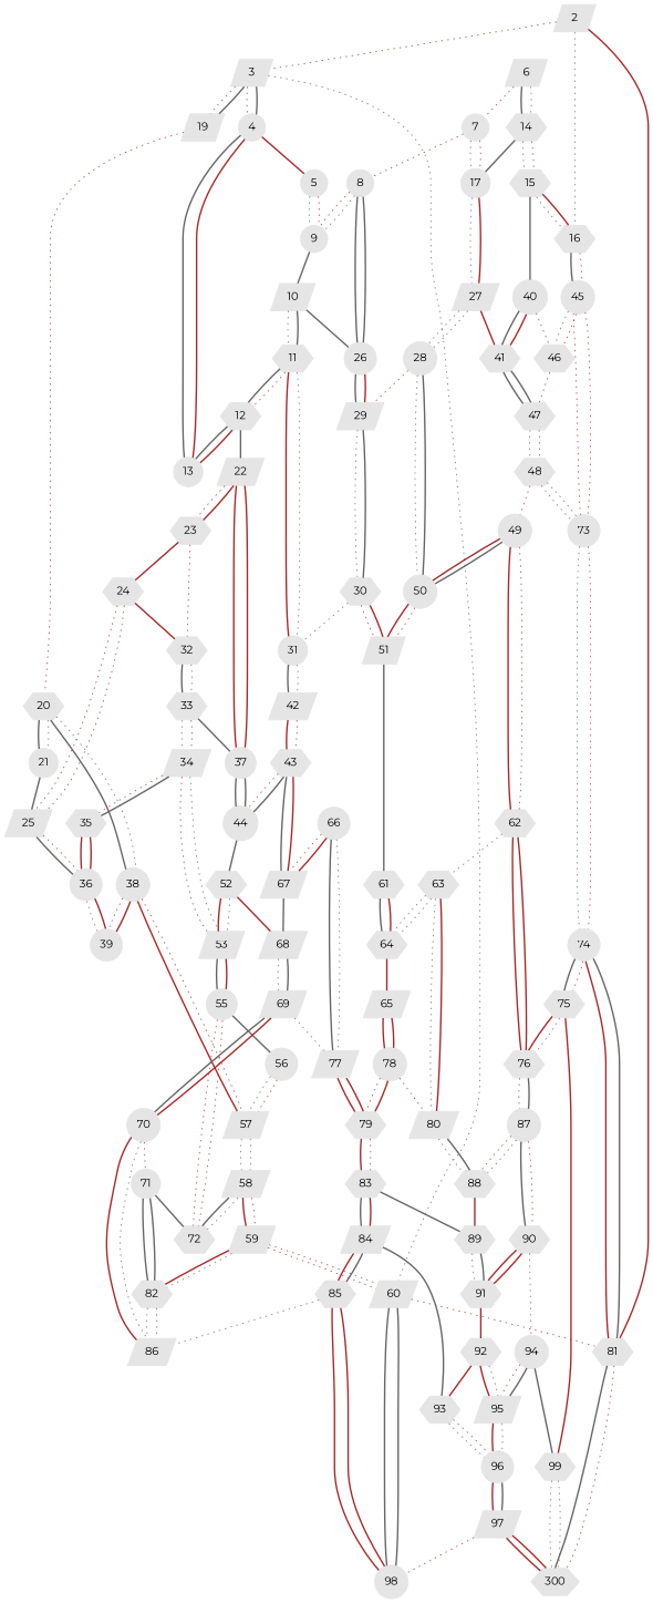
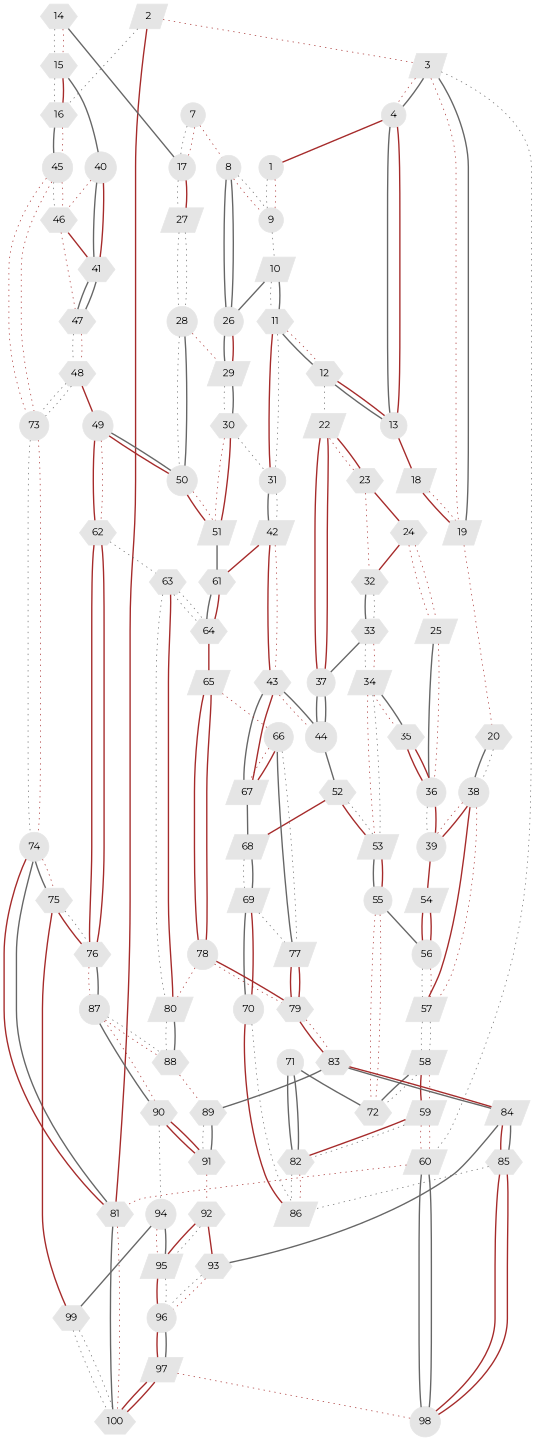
  graph {
    fontname=Montserrat
    node [color=gray90 fontname=Montserrat shape=hexagon style=filled]
    edge [color=brown fontname=Montserrat style=bold]
    2 [shape=parallelogram]
    3 [shape=parallelogram]
    16
    81
-   6 [shape=parallelogram]
    7 [shape=circle]
    14
    4 [shape=circle]
    19 [shape=parallelogram]
    60 [shape=parallelogram]
    45 [shape=circle]
-   100 [label=300]
-   5 [shape=circle]
+   100
+   5 [shape=circle label=1]
    13 [shape=circle]
    20
    98 [shape=circle]
    9 [shape=circle]
+   18 [shape=parallelogram]
    10 [shape=parallelogram]
    8 [shape=circle]
    17 [shape=circle]
    15
    26 [shape=circle]
    27 [shape=parallelogram]
    29 [shape=parallelogram]
    11
    12
    31 [shape=circle]
    22 [shape=parallelogram]
    42 [shape=parallelogram]
    23
    37 [shape=circle]
    40 [shape=circle]
    41
    46
    73 [shape=circle]
    28 [shape=circle]
-   21 [shape=circle]
    38 [shape=circle]
    25 [shape=parallelogram]
    39 [shape=circle]
    57 [shape=parallelogram]
    36 [shape=circle]
    24
    32
    44 [shape=circle]
    33
    30
    50 [shape=circle]
    47
    51 [shape=parallelogram]
    61
    43
    34 [shape=parallelogram]
    35
    53 [shape=parallelogram]
    55 [shape=circle]
+   54 [shape=parallelogram]
    52
    58 [shape=parallelogram]
    56 [shape=circle]
    48
    67 [shape=parallelogram]
    64
    68 [shape=parallelogram]
    74 [shape=circle]
    49 [shape=circle]
    62
    63
    76
    69 [shape=parallelogram]
    72
    59 [shape=parallelogram]
    82
    86 [shape=parallelogram]
    65 [shape=parallelogram]
    80 [shape=parallelogram]
    87 [shape=circle]
    88
    66 [shape=circle]
    78 [shape=circle]
    77 [shape=parallelogram]
    79
    70 [shape=circle]
    71 [shape=circle]
    75
    99
    90
    83
    84 [shape=parallelogram]
    89
    85
    93
    91
    96 [shape=circle]
    94 [shape=circle]
    92
    95 [shape=parallelogram]
    97 [shape=parallelogram]
    2 -- 3 [style=dotted]
    2 -- 16 [color=gray40 style=dotted]
    2 -- 81
    3 -- 4 [style=dotted]
    3 -- 4 [color=gray40]
    3 -- 19 [style=dotted]
    3 -- 19 [color=gray40]
    3 -- 60 [color=gray40 style=dotted]
    16 -- 45 [color=gray40]
    16 -- 45 [style=dotted]
    81 -- 100 [color=gray40]
    81 -- 100 [style=dotted]
-   6 -- 7 [style=dotted]
-   6 -- 14 [color=gray40]
-   6 -- 14 [color=gray40 style=dotted]
    7 -- 8 [style=dotted]
    7 -- 17 [color=gray40 style=dotted]
    7 -- 17 [style=dotted]
    14 -- 17 [color=gray40]
    14 -- 15 [color=gray40 style=dotted]
    14 -- 15 [style=dotted]
    4 -- 5
    4 -- 13 [color=gray40]
    4 -- 13
    19 -- 20 [style=dotted]
    60 -- 81 [style=dotted]
    60 -- 98 [color=gray40]
    60 -- 98 [color=gray40]
    45 -- 46 [color=gray40 style=dotted]
    45 -- 46 [style=dotted]
    45 -- 73 [style=dotted]
    45 -- 73 [style=dotted]
    5 -- 9 [color=gray40 style=dotted]
    5 -- 9 [style=dotted]
-   20 -- 21 [color=gray40]
-   20 -- 21 [color=gray40 style=dotted]
+   13 -- 18
    20 -- 38 [color=gray40]
    20 -- 38 [color=gray40 style=dotted]
-   9 -- 10 [color=gray40]
+   9 -- 10 [color=gray40 style=dotted]
+   18 -- 19
+   18 -- 19 [style=dotted]
    10 -- 26 [color=gray40]
    10 -- 11 [color=gray40 style=dotted]
    10 -- 11 [color=gray40]
    8 -- 9 [style=dotted]
    8 -- 9 [color=gray40 style=dotted]
    8 -- 26 [color=gray40]
    8 -- 26 [color=gray40]
    17 -- 27 [color=gray40 style=dotted]
    17 -- 27
    15 -- 16 [color=gray40 style=dotted]
    15 -- 16
    15 -- 40 [color=gray40]
    26 -- 29 [color=gray40]
    26 -- 29
-   27 -- 41
+   46 -- 41
    27 -- 28 [color=gray40 style=dotted]
    27 -- 28 [color=gray40 style=dotted]
    29 -- 30 [color=gray40 style=dotted]
    29 -- 30 [color=gray40]
    11 -- 12 [color=gray40]
    11 -- 12 [style=dotted]
    11 -- 31
    11 -- 31 [color=gray40 style=dotted]
    12 -- 13 [color=gray40]
    12 -- 13
-   12 -- 22 [color=gray40]
+   12 -- 22 [color=gray40 style=dotted]
    31 -- 42 [color=gray40]
    31 -- 42 [color=gray40 style=dotted]
    22 -- 23 [style=dotted]
    22 -- 23
    22 -- 37
    22 -- 37
+   42 -- 61
    42 -- 43
    42 -- 43 [style=dotted]
    23 -- 24
    23 -- 32 [style=dotted]
    37 -- 44 [color=gray40]
    37 -- 44 [color=gray40]
    40 -- 41 [color=gray40]
    40 -- 41
    40 -- 46 [style=dotted]
    41 -- 47 [color=gray40]
    41 -- 47 [color=gray40]
    46 -- 47 [style=dotted]
    73 -- 74 [color=gray40 style=dotted]
    73 -- 74 [style=dotted]
    28 -- 29 [style=dotted]
    28 -- 50 [color=gray40 style=dotted]
    28 -- 50 [color=gray40]
-   21 -- 25 [color=gray40]
    38 -- 39 [style=dotted]
    38 -- 39
    38 -- 57
    38 -- 57 [style=dotted]
    25 -- 36 [color=gray40]
    25 -- 36 [style=dotted]
+   39 -- 54
    57 -- 58 [color=gray40 style=dotted]
    57 -- 58 [color=gray40 style=dotted]
    36 -- 39 [color=gray40 style=dotted]
    36 -- 39
    24 -- 25 [style=dotted]
    24 -- 25 [style=dotted]
    24 -- 32
    32 -- 33 [color=gray40]
    32 -- 33 [color=gray40 style=dotted]
    44 -- 52 [color=gray40]
    33 -- 37 [color=gray40]
    33 -- 34 [color=gray40 style=dotted]
    33 -- 34 [style=dotted]
    30 -- 31 [color=gray40 style=dotted]
    30 -- 51 [style=dotted]
    30 -- 51
    50 -- 51
    50 -- 51 [style=dotted]
    47 -- 48 [color=gray40 style=dotted]
    47 -- 48 [style=dotted]
    51 -- 61 [color=gray40]
    61 -- 64 [color=gray40]
    61 -- 64
    43 -- 44 [style=dotted]
    43 -- 44 [color=gray40]
    43 -- 67 [color=gray40]
    43 -- 67
    34 -- 35 [style=dotted]
    34 -- 35 [color=gray40]
    34 -- 53 [style=dotted]
    34 -- 53 [color=gray40 style=dotted]
    35 -- 36
    35 -- 36
    53 -- 55 [color=gray40]
    53 -- 55
    55 -- 56 [color=gray40]
    55 -- 72 [style=dotted]
    55 -- 72 [style=dotted]
+   54 -- 56
+   54 -- 56
    52 -- 53
    52 -- 53 [color=gray40 style=dotted]
    52 -- 68
    58 -- 72 [color=gray40]
    58 -- 72 [color=gray40 style=dotted]
    58 -- 59
    58 -- 59 [style=dotted]
    56 -- 57 [color=gray40 style=dotted]
    56 -- 57 [style=dotted]
    48 -- 73 [color=gray40 style=dotted]
    48 -- 73 [color=gray40 style=dotted]
-   48 -- 49 [style=dotted]
+   48 -- 49
    67 -- 68 [color=gray40]
    64 -- 65
    68 -- 69 [color=gray40 style=dotted]
    68 -- 69 [color=gray40]
    74 -- 81
    74 -- 81 [color=gray40]
    74 -- 75 [color=gray40]
    74 -- 75 [style=dotted]
    49 -- 50
    49 -- 50 [color=gray40]
    49 -- 62
    49 -- 62 [style=dotted]
    62 -- 63 [color=gray40 style=dotted]
    62 -- 76
    62 -- 76
    63 -- 64 [color=gray40 style=dotted]
    63 -- 64 [color=gray40 style=dotted]
    63 -- 80 [color=gray40 style=dotted]
    63 -- 80
    76 -- 87 [style=dotted]
    76 -- 87 [color=gray40]
    69 -- 77 [color=gray40 style=dotted]
    69 -- 70 [color=gray40]
    69 -- 70
    59 -- 60 [style=dotted]
    59 -- 60 [style=dotted]
    59 -- 82
    59 -- 82 [color=gray40 style=dotted]
    82 -- 86 [color=gray40 style=dotted]
    82 -- 86 [style=dotted]
+   65 -- 66 [style=dotted]
    65 -- 78
    65 -- 78
    80 -- 88 [color=gray40 style=dotted]
    80 -- 88 [color=gray40]
    87 -- 88 [style=dotted]
    87 -- 88 [color=gray40 style=dotted]
    87 -- 90 [color=gray40]
    87 -- 90 [style=dotted]
-   88 -- 89
+   88 -- 89 [style=dotted]
    66 -- 67 [style=dotted]
    66 -- 67
    66 -- 77 [color=gray40]
    66 -- 77 [color=gray40 style=dotted]
    78 -- 80 [style=dotted]
    78 -- 79 [style=dotted]
    78 -- 79
    77 -- 79
    77 -- 79
    79 -- 83
    79 -- 83 [style=dotted]
    70 -- 86
    70 -- 86 [color=gray40 style=dotted]
-   70 -- 71 [style=dotted]
    71 -- 72 [color=gray40]
    71 -- 82 [color=gray40]
    71 -- 82 [color=gray40]
    75 -- 76
    75 -- 76 [color=gray40 style=dotted]
    75 -- 99
    99 -- 100 [color=gray40 style=dotted]
    99 -- 100 [color=gray40 style=dotted]
    90 -- 91
    90 -- 91
    90 -- 94 [color=gray40 style=dotted]
    83 -- 84 [color=gray40]
    83 -- 84
    83 -- 89 [color=gray40]
    84 -- 85
    84 -- 85 [color=gray40]
    84 -- 93 [color=gray40]
    89 -- 91 [color=gray40 style=dotted]
    89 -- 91 [color=gray40]
    85 -- 98
    85 -- 98
    85 -- 86 [color=gray40 style=dotted]
    93 -- 96 [color=gray40 style=dotted]
    93 -- 96 [style=dotted]
-   91 -- 92
+   91 -- 92 [style=dotted]
    96 -- 97
    96 -- 97 [color=gray40]
    94 -- 99 [color=gray40]
    94 -- 95 [style=dotted]
    94 -- 95 [color=gray40]
    92 -- 93
    92 -- 95
    92 -- 95 [color=gray40 style=dotted]
    95 -- 96
    95 -- 96 [color=gray40 style=dotted]
    97 -- 100
    97 -- 100
    97 -- 98 [style=dotted]
  }
